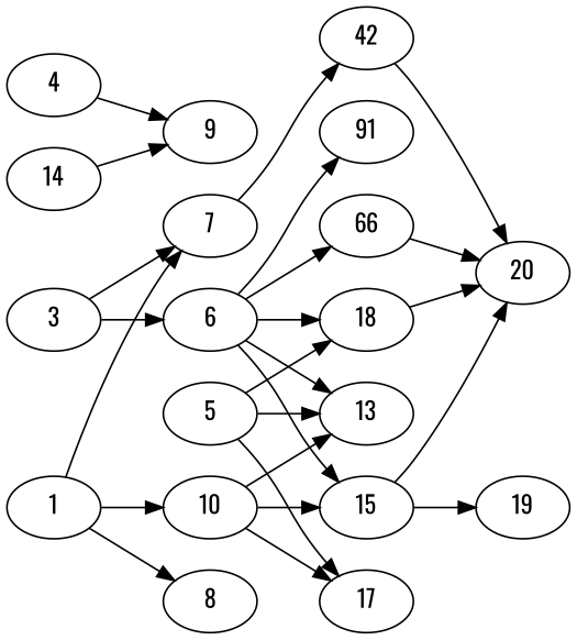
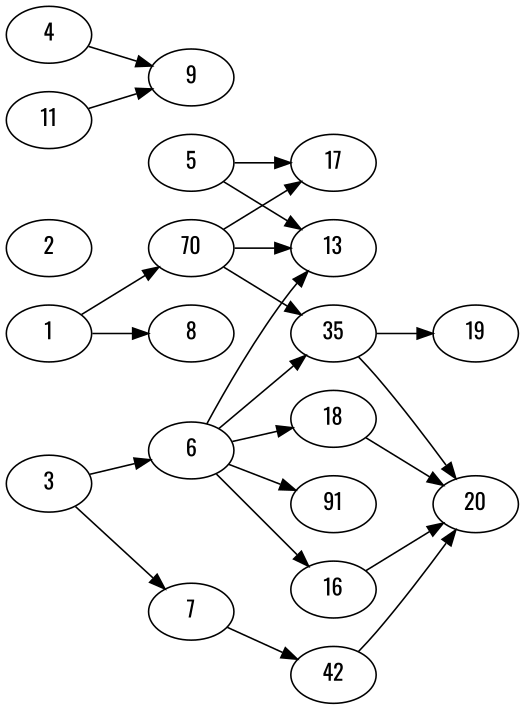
  digraph {
    fontname=Oswald
    rankdir=LR
    node [alpha=0.07 fontname=Oswald]
    edge [fontname=Oswald]
    1 [alpha=0.01 expect_size=40344576]
    7 [expect_size=42767360]
    8 [alpha=0.18 expect_size=36020224]
-   10 [expect_size=17938432]
+   10 [expect_size=17938432 label=70]
    5 [alpha=0.10 expect_size=47489024]
    13 [alpha=0.00 expect_size=25753600]
    17 [alpha=0.18 expect_size=34654208]
    18 [alpha=0.16 expect_size=50754560]
    n9 [alpha=0.15 expect_size=28099584 label=42]
-   15 [alpha=0.17 expect_size=39271424]
+   15 [alpha=0.17 expect_size=39271424 label=35]
    20 [alpha=0.14 expect_size=18575360]
    19 [alpha=0.10 expect_size=46339072]
+   2 [alpha=0.19 expect_size=31659008]
    3 [alpha=0.16 expect_size=29217792]
    6 [alpha=0.08 expect_size=36336640]
    n16 [expect_size=25733120 label=91]
-   16 [alpha=0.06 expect_size=15248384 label=66]
+   16 [alpha=0.06 expect_size=15248384]
    4 [alpha=0.09 expect_size=42929152]
    9 [alpha=0.08 expect_size=8850432]
-   14 [alpha=0.00 expect_size=17471488]
-   1 -> 7
+   14 [alpha=0.00 expect_size=17471488 label=11]
    1 -> 8
    1 -> 10
    7 -> n9
    10 -> 13
    10 -> 17
    10 -> 15
    5 -> 13
    5 -> 17
-   5 -> 18
    18 -> 20
    n9 -> 20
    15 -> 20
    15 -> 19
    3 -> 7
    3 -> 6
    6 -> 13
    6 -> 18
    6 -> 15
    6 -> n16
    6 -> 16
    16 -> 20
    4 -> 9
    14 -> 9
  }
